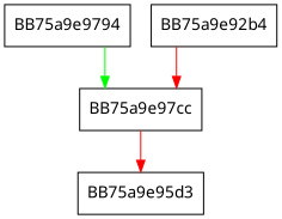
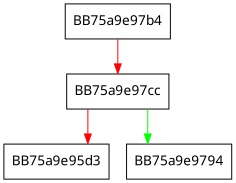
  digraph {
    fontname="Noto Sans"
    splines=ortho
    node [fontname="Noto Sans" shape=box]
    edge [color=red fontname="Noto Sans"]
    n1 [label=BB75a9e95d3]
    BB75a9e9794
    BB75a9e97cc
-   BB75a9e97b4 [label=BB75a9e92b4]
-   BB75a9e9794 -> BB75a9e97cc [color=green]
+   BB75a9e97b4
+   BB75a9e97cc -> BB75a9e9794 [color=green]
    BB75a9e97cc -> n1
    BB75a9e97b4 -> BB75a9e97cc
  }
